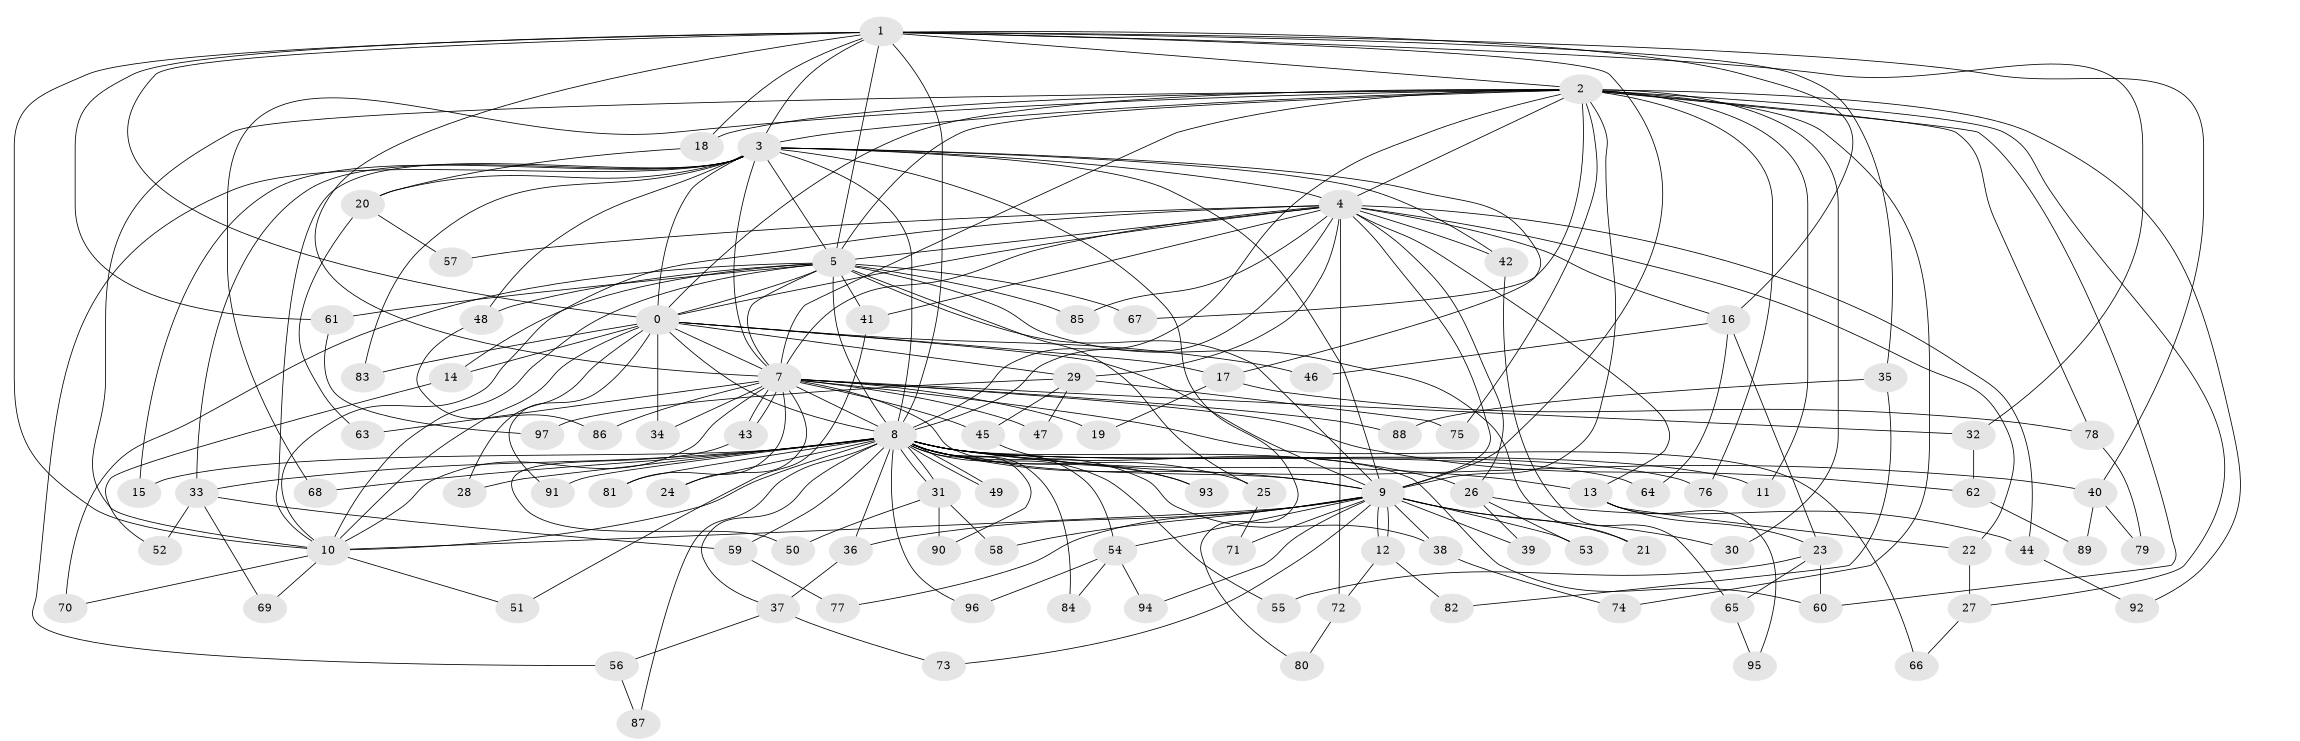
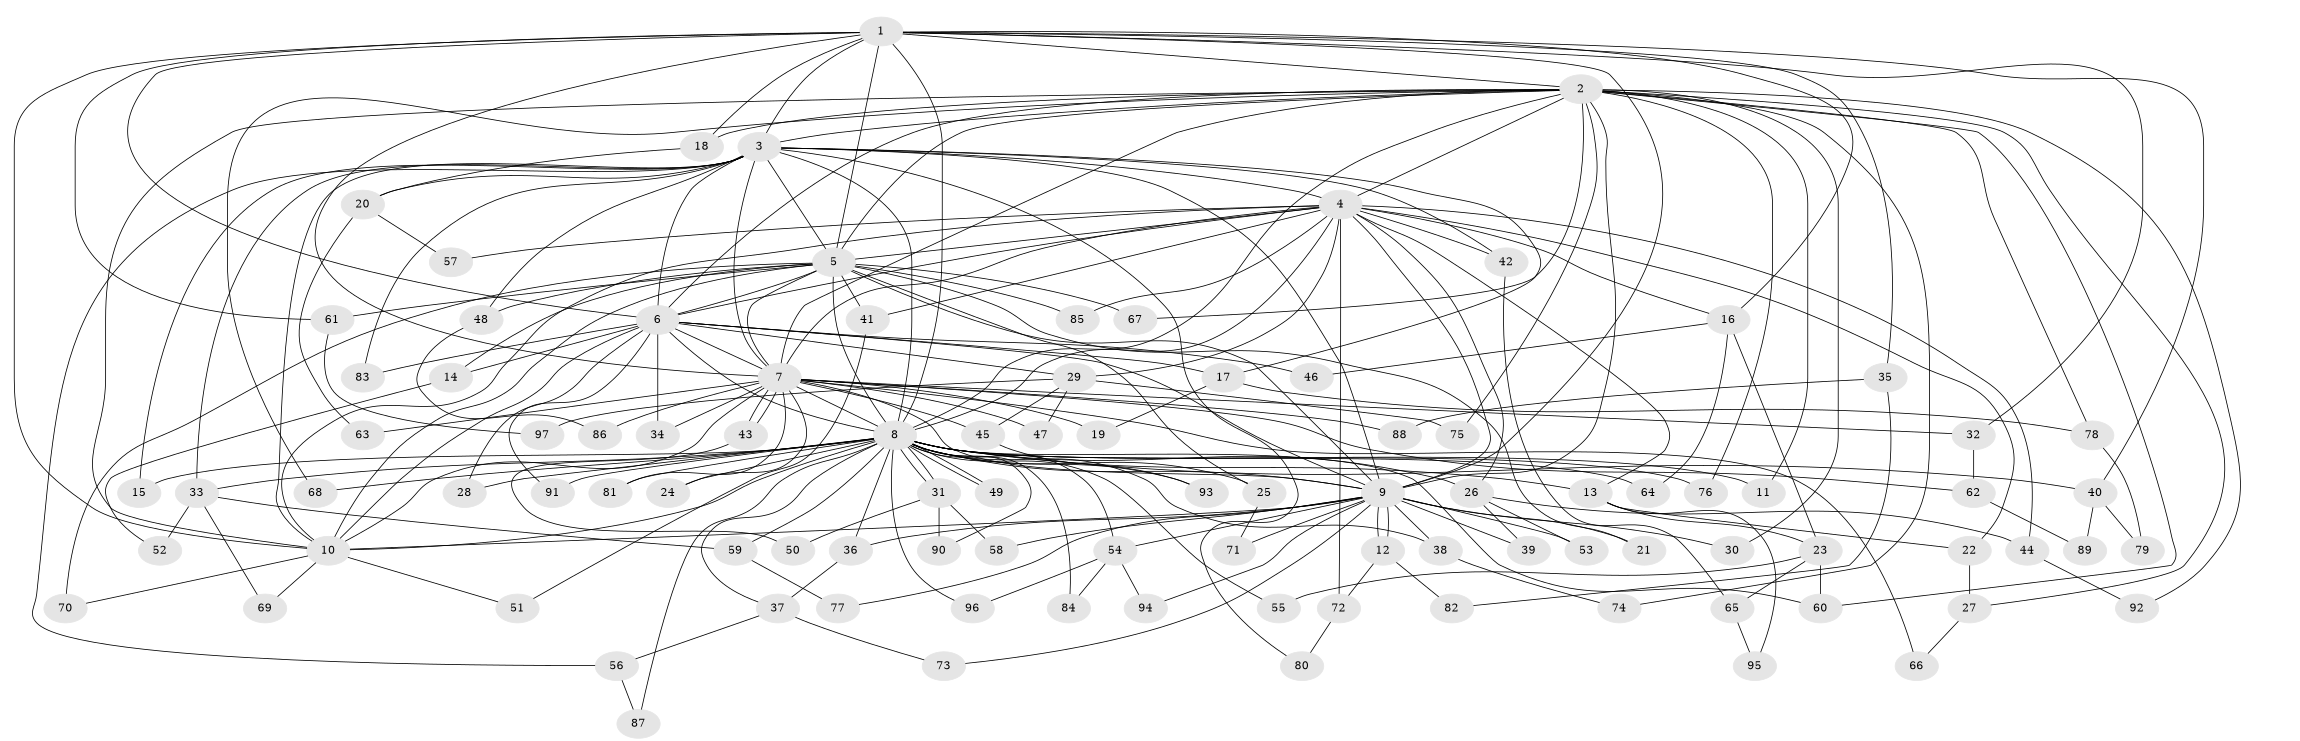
  graph {
    node [color=gray90 style=filled]
    1
    2
    3
    5
-   6 [label=0]
+   6
    7
    8
    9
    10
    16
    18
    32
    35
    40
    61
    4
    11
    27
    30
    60
    67
    68
    74
    75
    76
    78
    92
    15
    17
    20
    33
    42
    48
    56
    80
    83
    13
    22
    26
    29
    41
    44
    57
    72
    85
    14
    21
    25
    70
    28
    34
    46
    91
    19
    24
    43
    45
    47
    62
    63
    66
    81
    86
    88
    31
    36
    37
    38
    49
    54
    55
    59
    64
    84
    87
    90
    93
    96
    12
    39
    53
    58
    71
    73
    77
    94
    51
    69
    23
    82
    79
    89
    97
    52
    65
    95
    50
    1 -- 2
    1 -- 3
    1 -- 5
    1 -- 6
    1 -- 7
    1 -- 8
    1 -- 9
    1 -- 10
    1 -- 16
    1 -- 18
    1 -- 32
    1 -- 35
    1 -- 40
    1 -- 61
    2 -- 3
    2 -- 5
    2 -- 6
    2 -- 7
    2 -- 8
    2 -- 9
    2 -- 10
    2 -- 18
    2 -- 4
    2 -- 11
    2 -- 27
    2 -- 30
    2 -- 60
    2 -- 67
    2 -- 68
    2 -- 74
    2 -- 75
    2 -- 76
    2 -- 78
    2 -- 92
    3 -- 5
    3 -- 6
    3 -- 7
    3 -- 8
    3 -- 9
    3 -- 10
    3 -- 4
    3 -- 15
    3 -- 17
    3 -- 20
    3 -- 33
    3 -- 42
    3 -- 48
    3 -- 56
    3 -- 80
    3 -- 83
    5 -- 6
    5 -- 7
    5 -- 8
    5 -- 9
    5 -- 10
    5 -- 61
    5 -- 67
    5 -- 48
    5 -- 41
    5 -- 85
    5 -- 14
    5 -- 21
    5 -- 25
    5 -- 70
    6 -- 7
    6 -- 8
    6 -- 9
    6 -- 10
    6 -- 17
    6 -- 83
    6 -- 29
    6 -- 14
    6 -- 28
    6 -- 34
    6 -- 46
    6 -- 91
    7 -- 8
    7 -- 9
    7 -- 10
    7 -- 32
    7 -- 34
    7 -- 19
    7 -- 24
    7 -- 43
    7 -- 43
    7 -- 45
    7 -- 47
    7 -- 62
    7 -- 63
    7 -- 66
    7 -- 81
    7 -- 86
    7 -- 88
    8 -- 9
    8 -- 10
    8 -- 40
    8 -- 11
    8 -- 60
    8 -- 68
    8 -- 76
    8 -- 15
    8 -- 33
    8 -- 13
    8 -- 26
    8 -- 25
    8 -- 28
    8 -- 91
    8 -- 24
    8 -- 81
    8 -- 31
    8 -- 31
    8 -- 36
    8 -- 37
    8 -- 38
    8 -- 49
    8 -- 49
    8 -- 54
    8 -- 55
    8 -- 59
    8 -- 64
    8 -- 84
    8 -- 87
    8 -- 90
    8 -- 93
    8 -- 96
    9 -- 10
    9 -- 30
    9 -- 21
    9 -- 36
    9 -- 38
    9 -- 54
    9 -- 12
    9 -- 12
    9 -- 39
    9 -- 53
    9 -- 58
    9 -- 71
    9 -- 73
    9 -- 77
    9 -- 94
    10 -- 70
    10 -- 51
    10 -- 69
    16 -- 46
    16 -- 64
    16 -- 23
    18 -- 20
    32 -- 62
    35 -- 88
    35 -- 82
    40 -- 79
    40 -- 89
    61 -- 97
    4 -- 5
    4 -- 6
    4 -- 7
    4 -- 8
    4 -- 9
    4 -- 10
    4 -- 16
    4 -- 42
    4 -- 13
    4 -- 22
    4 -- 26
    4 -- 29
    4 -- 41
    4 -- 44
    4 -- 57
    4 -- 72
    4 -- 85
    27 -- 66
    78 -- 79
    17 -- 78
    17 -- 19
    20 -- 57
    20 -- 63
    33 -- 59
    33 -- 69
    33 -- 52
    42 -- 65
    48 -- 86
    56 -- 87
    13 -- 22
    13 -- 23
    13 -- 95
    22 -- 27
    26 -- 44
    26 -- 39
    26 -- 53
    29 -- 75
    29 -- 45
    29 -- 47
    29 -- 97
    41 -- 51
    44 -- 92
    72 -- 80
    14 -- 52
    25 -- 71
    43 -- 50
    45 -- 93
    62 -- 89
    31 -- 90
    31 -- 58
    31 -- 50
    36 -- 37
    37 -- 56
    37 -- 73
    38 -- 74
    54 -- 84
    54 -- 96
    54 -- 94
    59 -- 77
    12 -- 72
    12 -- 82
    23 -- 60
    23 -- 55
    23 -- 65
    65 -- 95
  }
